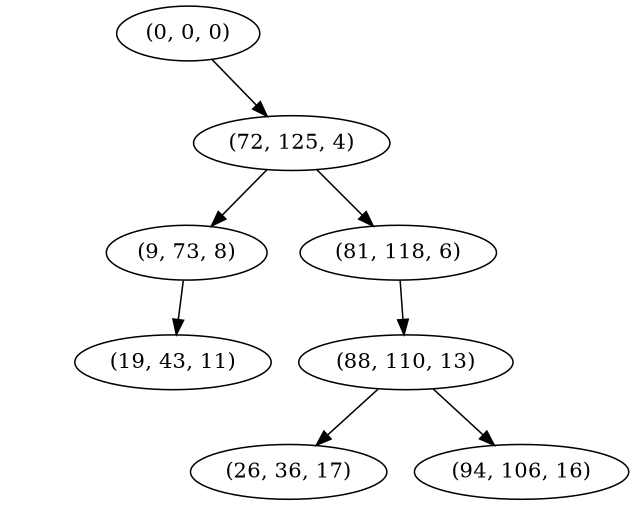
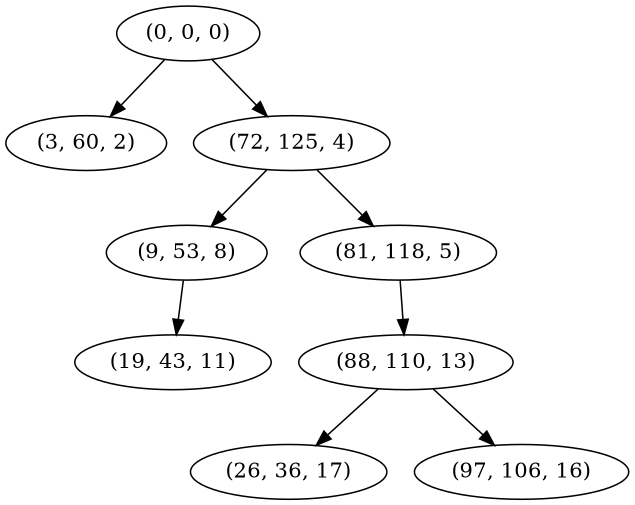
  digraph {
    "(0, 0, 0)"
+   "(3, 60, 2)"
    "(72, 125, 4)"
-   "(9, 53, 8)" [label="(9, 73, 8)"]
-   "(81, 118, 6)"
+   "(9, 53, 8)"
+   "(81, 118, 6)" [label="(81, 118, 5)"]
    "(19, 43, 11)"
    "(88, 110, 13)"
    "(26, 36, 17)"
-   "(94, 106, 16)"
+   "(94, 106, 16)" [label="(97, 106, 16)"]
+   "(0, 0, 0)" -> "(3, 60, 2)"
    "(0, 0, 0)" -> "(72, 125, 4)"
    "(72, 125, 4)" -> "(9, 53, 8)"
    "(72, 125, 4)" -> "(81, 118, 6)"
    "(9, 53, 8)" -> "(19, 43, 11)"
    "(81, 118, 6)" -> "(88, 110, 13)"
    "(88, 110, 13)" -> "(26, 36, 17)"
    "(88, 110, 13)" -> "(94, 106, 16)"
  }
